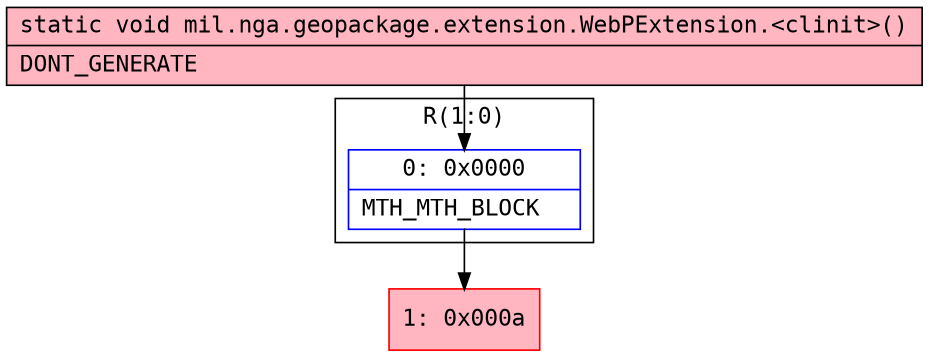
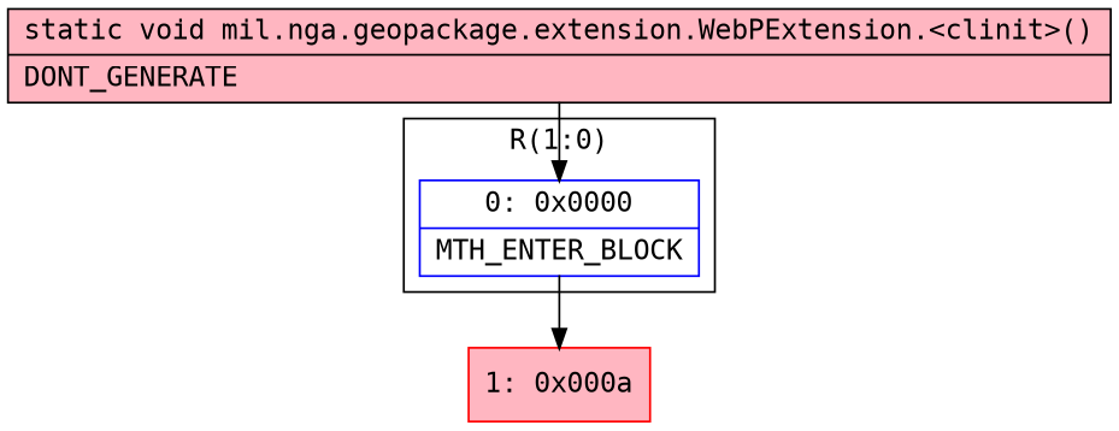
  digraph {
    fontname="DejaVu Sans Mono"
    node [shape=record style=filled fillcolor=lightpink fontname="DejaVu Sans Mono"]
    edge [fontname="DejaVu Sans Mono"]
-   n1 [color=blue label="{0\:\ 0x0000|MTH_MTH_BLOCK\l}" fillcolor=white]
+   n1 [color=blue label="{0\:\ 0x0000|MTH_ENTER_BLOCK\l}" fillcolor=white]
    n2 [color=red label="{1\:\ 0x000a}"]
    n3 [label="{static void mil.nga.geopackage.extension.WebPExtension.\<clinit\>()  | DONT_GENERATE\l}"]
    subgraph cluster_1 {
      label="R(1:0)"
      n1
    }
    n1 -> n2
    n3 -> n1
  }
